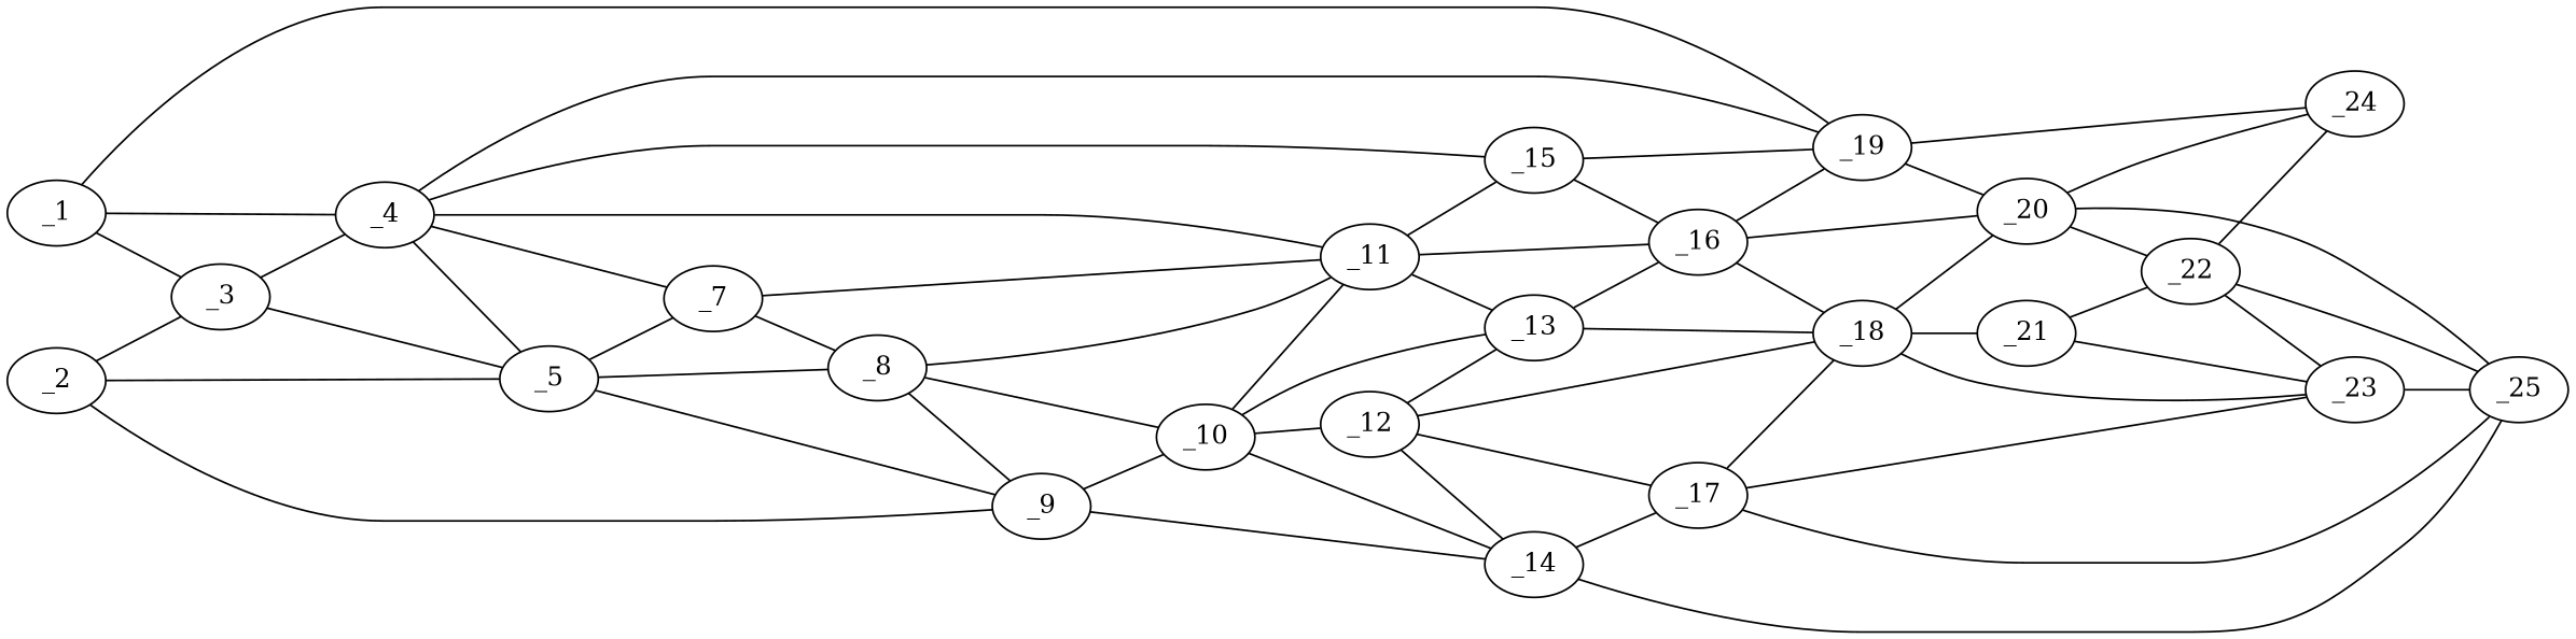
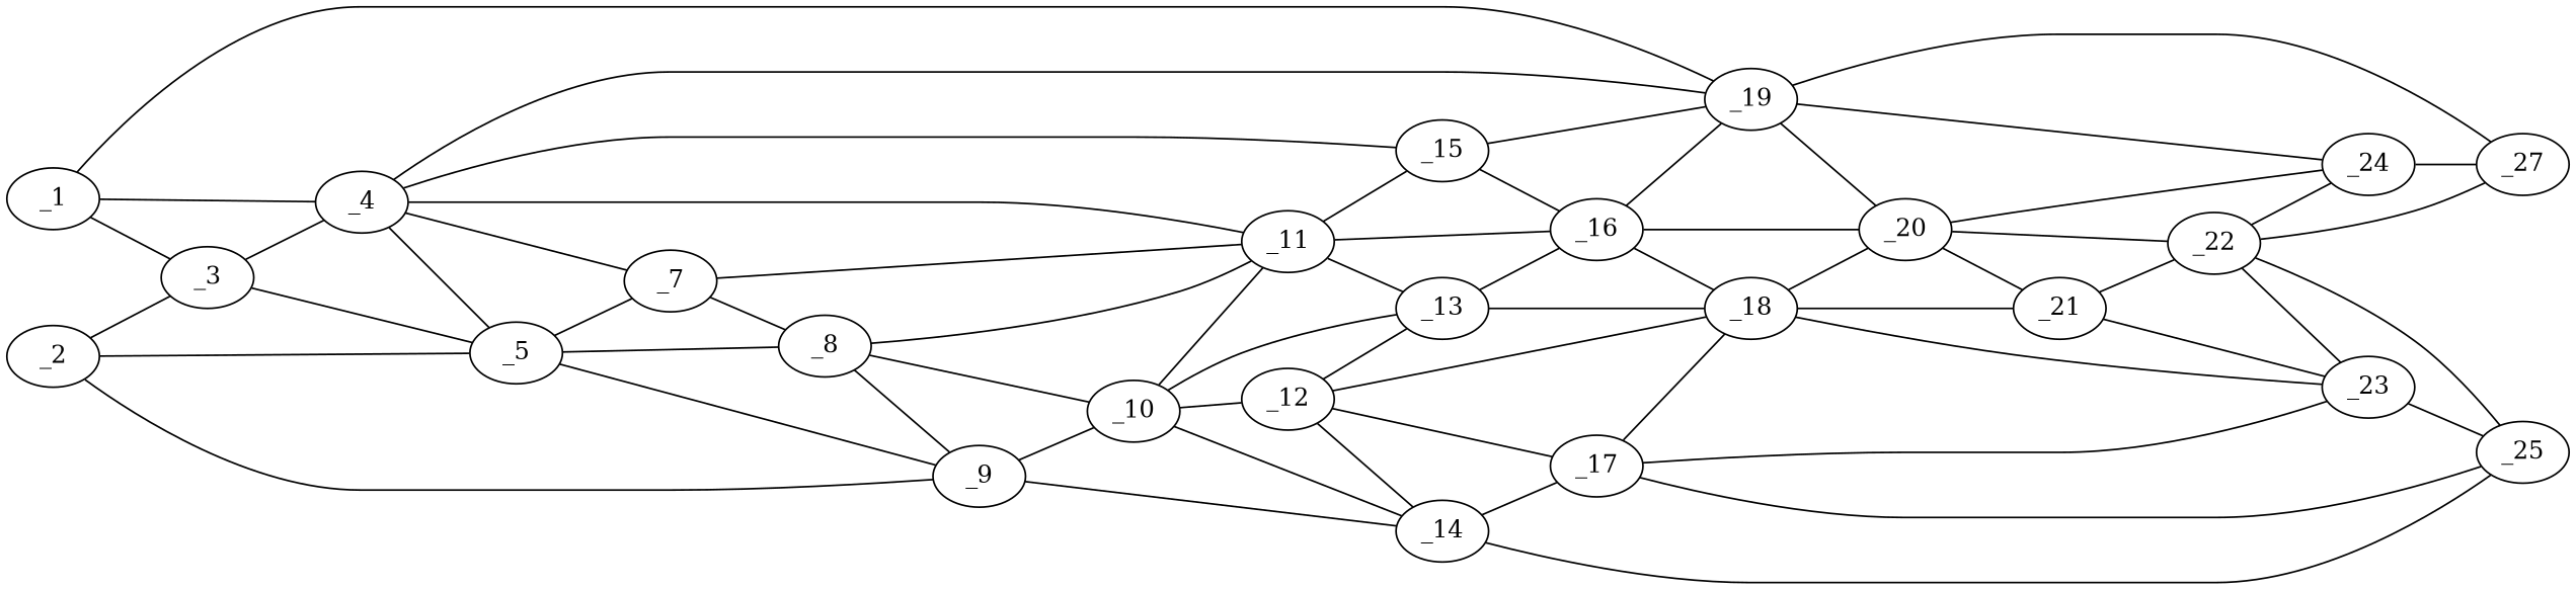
  graph {
    rankdir=LR
    node [x=107 y=75]
    edge [valence=2]
    _1 [x=8]
    _3 [x=21 y=74]
    _4 [x=31]
    _19 [x=93 y=82]
    _2 [x=9 y=60]
    _5 [x=44 y=54]
    _9 [x=63 y=47]
    _7 [x=57 y=64]
    _11 [x=72 y=68]
    _15 [x=83 y=77]
    _20 [x=96 y=74]
    _24 [y=76]
+   _27 [x=122 y=72]
    _8 [x=60 y=57]
    _10 [x=67 y=55]
    _14 [x=80 y=46]
    _13 [x=79 y=63]
    _16 [x=84 y=73]
    _21 [x=98 y=62]
    _22 [x=106 y=62]
    _12 [x=77 y=55]
    _17 [x=85 y=48]
    _25 [x=117 y=53]
    _18 [x=91 y=59]
    _23 [y=54]
    _1 -- _3
    _1 -- _4
    _1 -- _19 [valence=1]
    _3 -- _4
    _3 -- _5 [valence=1]
    _4 -- _19
    _4 -- _5
    _4 -- _7 [valence=1]
    _4 -- _11
    _4 -- _15 [valence=1]
    _19 -- _20 [valence=1]
    _19 -- _24 [valence=1]
+   _19 -- _27 [valence=1]
    _2 -- _3
    _2 -- _5
    _2 -- _9 [valence=1]
    _5 -- _9
    _5 -- _7
    _5 -- _8 [valence=1]
    _9 -- _10 [valence=1]
    _9 -- _14 [valence=1]
    _7 -- _11
    _7 -- _8
    _11 -- _15
    _11 -- _13
    _11 -- _16
    _15 -- _19 [valence=1]
    _15 -- _16
    _20 -- _24 [valence=1]
-   _20 -- _25 [valence=1]
+   _20 -- _21 [valence=1]
    _20 -- _22
+   _24 -- _27
    _8 -- _9
    _8 -- _11
    _8 -- _10
    _10 -- _11 [valence=1]
    _10 -- _14
    _10 -- _13
    _10 -- _12
    _14 -- _17 [valence=1]
    _14 -- _25 [valence=1]
    _13 -- _16 [valence=1]
    _13 -- _18
    _16 -- _19
    _16 -- _20 [valence=1]
    _16 -- _18
    _21 -- _22 [valence=1]
    _21 -- _23
    _22 -- _24
+   _22 -- _27 [valence=1]
    _22 -- _25 [valence=1]
    _22 -- _23
    _12 -- _14
    _12 -- _13
    _12 -- _17 [valence=1]
    _12 -- _18
    _17 -- _25 [valence=1]
    _17 -- _18
    _17 -- _23
    _18 -- _20
    _18 -- _21
    _18 -- _23 [valence=1]
    _23 -- _25
  }
